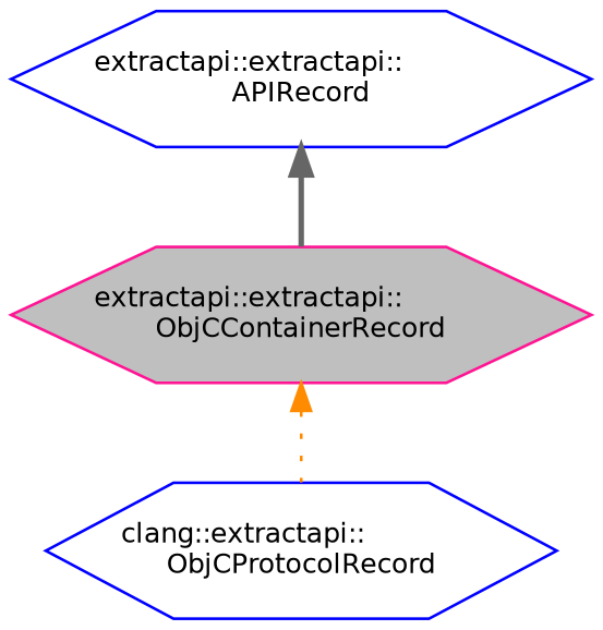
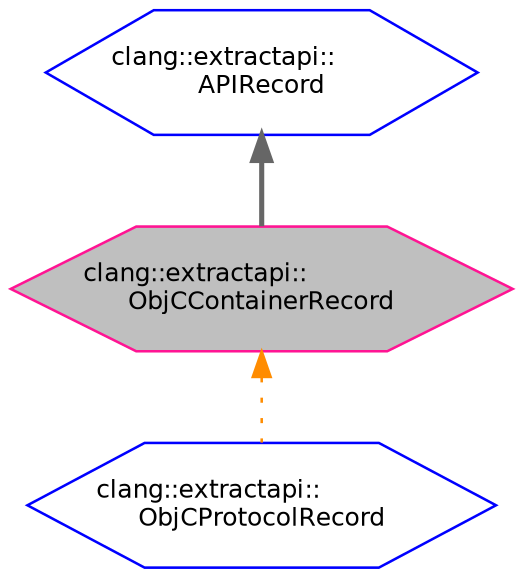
  digraph {
    rankdir=TB
    node [color=blue fontname=Helvetica fontsize=10 shape=hexagon]
    edge [dir=back fontname=Helvetica fontsize=10 labelfontname=Helvetica labelfontsize=10]
-   n1 [color=deeppink fillcolor=grey75 fontcolor=black height=0.2 label="extractapi::extractapi::\lObjCContainerRecord" style=filled width=0.4]
+   n1 [color=deeppink fillcolor=grey75 fontcolor=black height=0.2 label="clang::extractapi::\lObjCContainerRecord" style=filled width=0.4]
    n2 [height=0.2 label="clang::extractapi::\lObjCProtocolRecord" width=0.4]
-   n3 [height=0.2 label="extractapi::extractapi::\lAPIRecord" width=0.4]
+   n3 [height=0.2 label="clang::extractapi::\lAPIRecord" width=0.4]
    n1 -> n2 [color=darkorange style=dotted]
    n3 -> n1 [color=gray40 style=bold]
  }
